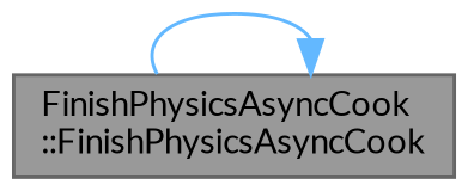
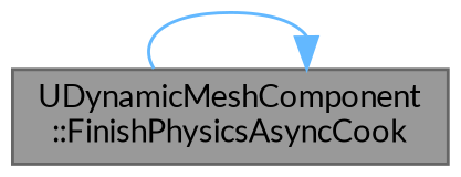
  digraph {
    rankdir=LR
    fontname=Lato
-   n1 [color=gray40 fillcolor=grey60 fontcolor=black fontname=Lato fontsize=10 height=0.2 label="FinishPhysicsAsyncCook\l::FinishPhysicsAsyncCook" shape=box style=filled width=0.4]
+   n1 [color=gray40 fillcolor=grey60 fontcolor=black fontname=Lato fontsize=10 height=0.2 label="UDynamicMeshComponent\l::FinishPhysicsAsyncCook" shape=box style=filled width=0.4]
    n1 -> n1 [color=steelblue1 fontname=Lato fontsize=10 labelfontname=Helvetica labelfontsize=10 style=solid]
  }
